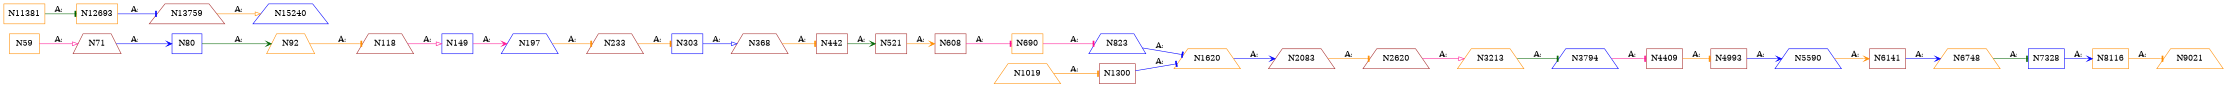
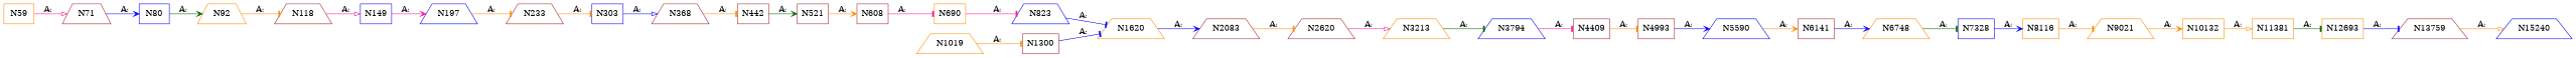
  digraph {
    rankdir=LR
    node [color=brown shape=trapezium]
    edge [arrowhead=tee color=darkorange]
    N59 [color=darkorange shape=box]
    N71
    N80 [color=blue shape=box]
    N92 [color=darkorange]
    N118
    N149 [color=blue shape=box]
    N197 [color=blue]
    N233
    N303 [color=blue shape=box]
    N368
    N442 [shape=box]
    N521 [shape=box]
    N608 [shape=box]
    N690 [color=darkorange shape=box]
    N823 [color=blue]
    N1620 [color=darkorange]
    N1019 [color=darkorange]
    N1300 [shape=box]
    N2083
    N2620
    N3213 [color=darkorange]
    N3794 [color=blue]
    N4409 [shape=box]
    N4993 [shape=box]
    N5590 [color=blue]
    N6141 [shape=box]
    N6748 [color=darkorange]
    N7328 [color=blue shape=box]
    N8116 [color=darkorange shape=box]
    N9021 [color=darkorange]
+   N10132 [color=darkorange shape=box]
    N11381 [color=darkorange shape=box]
    N12693 [color=darkorange shape=box]
    N13759
    N15240 [color=blue]
    N59 -> N71 [arrowhead=onormal color=deeppink label="A:"]
    N71 -> N80 [arrowhead=vee color=blue label="A:"]
    N80 -> N92 [arrowhead=vee color=darkgreen label="A:"]
    N92 -> N118 [label="A:"]
    N118 -> N149 [arrowhead=onormal color=deeppink label="A:"]
    N149 -> N197 [arrowhead=vee color=deeppink label="A:"]
    N197 -> N233 [label="A:"]
    N233 -> N303 [label="A:"]
    N303 -> N368 [arrowhead=onormal color=blue label="A:"]
    N368 -> N442 [label="A:"]
    N442 -> N521 [arrowhead=vee color=darkgreen label="A:"]
    N521 -> N608 [arrowhead=vee label="A:"]
    N608 -> N690 [color=deeppink label="A:"]
    N690 -> N823 [color=deeppink label="A:"]
    N823 -> N1620 [color=blue label="A:"]
    N1620 -> N2083 [arrowhead=vee color=blue label="A:"]
    N1019 -> N1300 [label="A:"]
    N1300 -> N1620 [color=blue label="A:"]
    N2083 -> N2620 [label="A:"]
    N2620 -> N3213 [arrowhead=onormal color=deeppink label="A:"]
    N3213 -> N3794 [color=darkgreen label="A:"]
    N3794 -> N4409 [color=deeppink label="A:"]
    N4409 -> N4993 [label="A:"]
    N4993 -> N5590 [arrowhead=vee color=blue label="A:"]
    N5590 -> N6141 [arrowhead=vee label="A:"]
    N6141 -> N6748 [arrowhead=vee color=blue label="A:"]
    N6748 -> N7328 [color=darkgreen label="A:"]
    N7328 -> N8116 [arrowhead=vee color=blue label="A:"]
    N8116 -> N9021 [label="A:"]
+   N9021 -> N10132 [arrowhead=vee label="A:"]
+   N10132 -> N11381 [arrowhead=onormal label="A:"]
    N11381 -> N12693 [color=darkgreen label="A:"]
    N12693 -> N13759 [color=blue label="A:"]
    N13759 -> N15240 [arrowhead=onormal label="A:"]
  }
